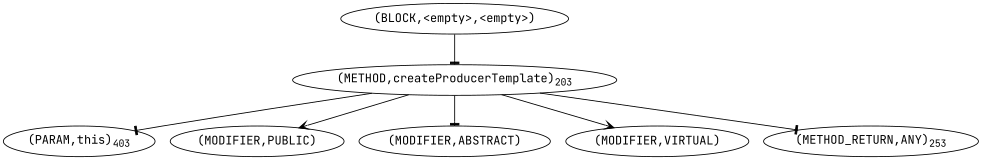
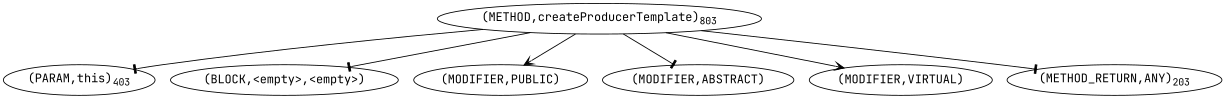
  digraph {
    fontname="JetBrains Mono"
    node [fontname="JetBrains Mono"]
    edge [arrowhead=tee fontname="JetBrains Mono"]
-   n1 [label=<(METHOD,createProducerTemplate)<SUB>203</SUB>>]
+   n1 [label=<(METHOD,createProducerTemplate)<SUB>803</SUB>>]
    n2 [label=<(PARAM,this)<SUB>403</SUB>>]
    n3 [label=<(BLOCK,&lt;empty&gt;,&lt;empty&gt;)>]
    n4 [label=<(MODIFIER,PUBLIC)>]
    n5 [label=<(MODIFIER,ABSTRACT)>]
    n6 [label=<(MODIFIER,VIRTUAL)>]
-   n7 [label=<(METHOD_RETURN,ANY)<SUB>253</SUB>>]
+   n7 [label=<(METHOD_RETURN,ANY)<SUB>203</SUB>>]
    n1 -> n2
-   n3 -> n1
+   n1 -> n3
    n1 -> n4 [arrowhead=vee]
    n1 -> n5
    n1 -> n6 [arrowhead=vee]
    n1 -> n7
  }
